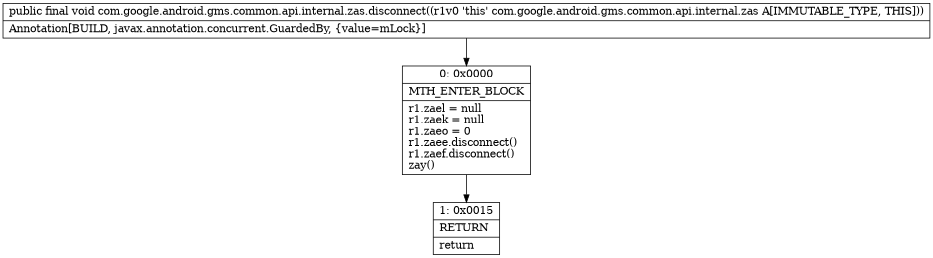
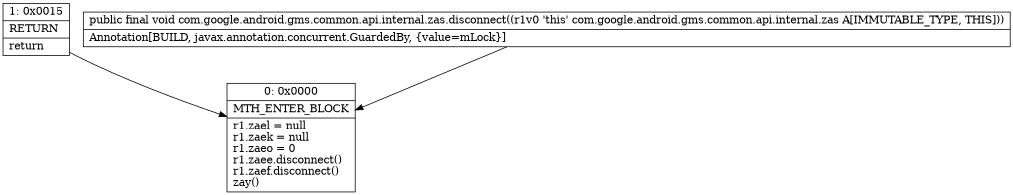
  digraph {
    node [shape=record]
    n1 [label="{0\:\ 0x0000|MTH_ENTER_BLOCK\l|r1.zael = null\lr1.zaek = null\lr1.zaeo = 0\lr1.zaee.disconnect()\lr1.zaef.disconnect()\lzay()\l}"]
    n2 [label="{1\:\ 0x0015|RETURN\l|return\l}"]
    n3 [label="{public final void com.google.android.gms.common.api.internal.zas.disconnect((r1v0 'this' com.google.android.gms.common.api.internal.zas A[IMMUTABLE_TYPE, THIS]))  | Annotation[BUILD, javax.annotation.concurrent.GuardedBy, \{value=mLock\}]\l}"]
-   n1 -> n2
+   n2 -> n1
    n3 -> n1
  }
